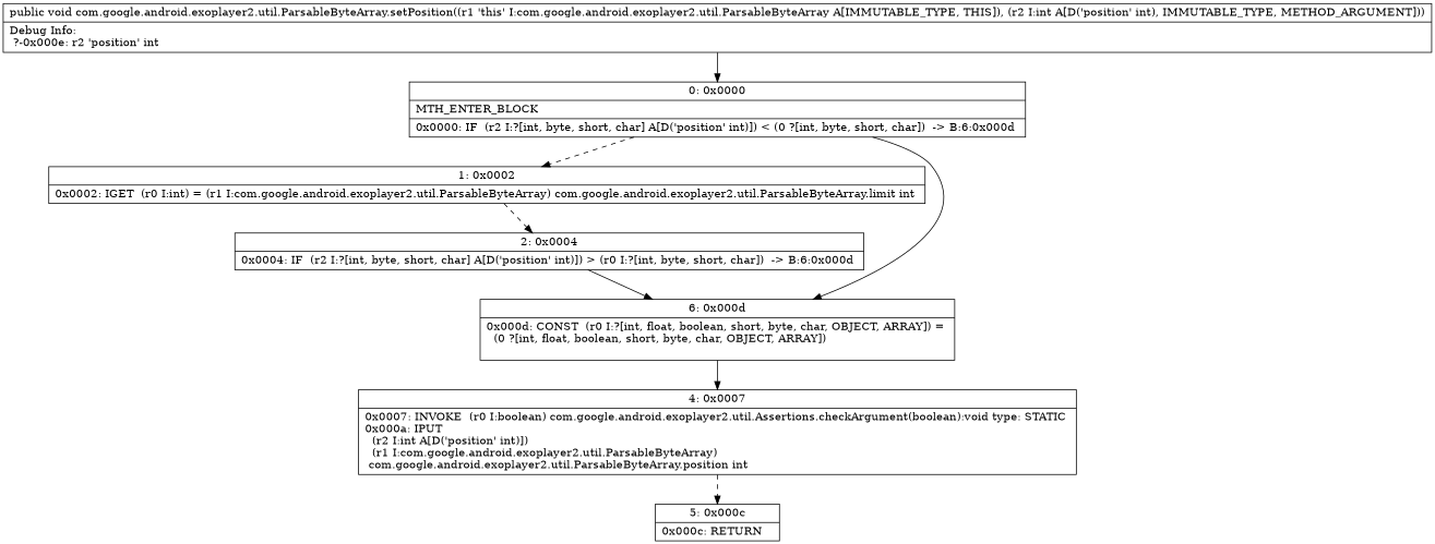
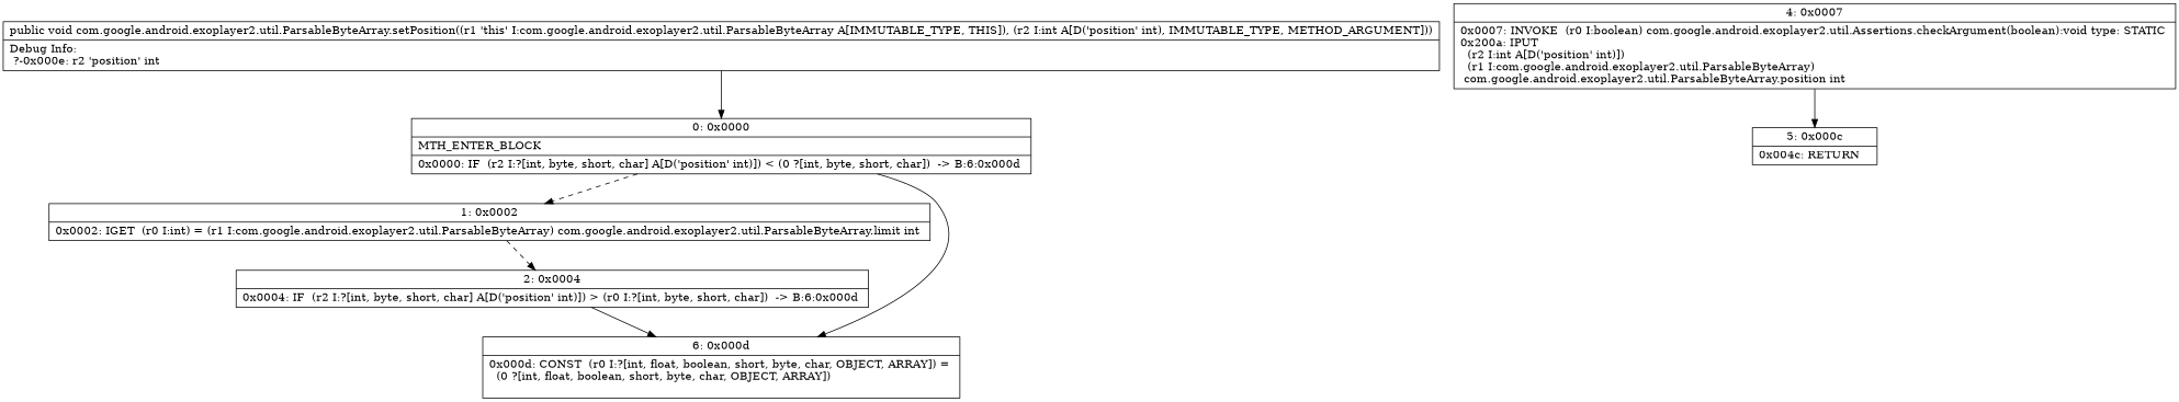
  digraph {
    node [shape=record]
    n1 [label="{0\:\ 0x0000|MTH_ENTER_BLOCK\l|0x0000: IF  (r2 I:?[int, byte, short, char] A[D('position' int)]) \< (0 ?[int, byte, short, char])  \-\> B:6:0x000d \l}"]
    n2 [label="{1\:\ 0x0002|0x0002: IGET  (r0 I:int) = (r1 I:com.google.android.exoplayer2.util.ParsableByteArray) com.google.android.exoplayer2.util.ParsableByteArray.limit int \l}"]
    n3 [label="{6\:\ 0x000d|0x000d: CONST  (r0 I:?[int, float, boolean, short, byte, char, OBJECT, ARRAY]) = \l  (0 ?[int, float, boolean, short, byte, char, OBJECT, ARRAY])\l \l}"]
    n4 [label="{2\:\ 0x0004|0x0004: IF  (r2 I:?[int, byte, short, char] A[D('position' int)]) \> (r0 I:?[int, byte, short, char])  \-\> B:6:0x000d \l}"]
-   n5 [label="{4\:\ 0x0007|0x0007: INVOKE  (r0 I:boolean) com.google.android.exoplayer2.util.Assertions.checkArgument(boolean):void type: STATIC \l0x000a: IPUT  \l  (r2 I:int A[D('position' int)])\l  (r1 I:com.google.android.exoplayer2.util.ParsableByteArray)\l com.google.android.exoplayer2.util.ParsableByteArray.position int \l}"]
-   n6 [label="{5\:\ 0x000c|0x000c: RETURN   \l}"]
+   n5 [label="{4\:\ 0x0007|0x0007: INVOKE  (r0 I:boolean) com.google.android.exoplayer2.util.Assertions.checkArgument(boolean):void type: STATIC \l0x200a: IPUT  \l  (r2 I:int A[D('position' int)])\l  (r1 I:com.google.android.exoplayer2.util.ParsableByteArray)\l com.google.android.exoplayer2.util.ParsableByteArray.position int \l}"]
+   n6 [label="{5\:\ 0x000c|0x004c: RETURN   \l}"]
    n7 [label="{public void com.google.android.exoplayer2.util.ParsableByteArray.setPosition((r1 'this' I:com.google.android.exoplayer2.util.ParsableByteArray A[IMMUTABLE_TYPE, THIS]), (r2 I:int A[D('position' int), IMMUTABLE_TYPE, METHOD_ARGUMENT]))  | Debug Info:\l  ?\-0x000e: r2 'position' int\l}"]
    n1 -> n2 [style=dashed]
    n1 -> n3
    n2 -> n4 [style=dashed]
-   n3 -> n5
    n4 -> n3
-   n5 -> n6 [style=dashed]
+   n5 -> n6
    n7 -> n1
  }
